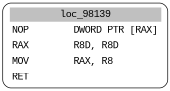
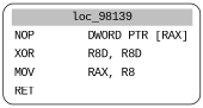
  digraph {
-   n1 [fontname="Courier New" label=<<table border="0" cellborder="0" cellpadding="3"><tr><td align="center" colspan="2" bgcolor="grey">loc_98139</td></tr><tr><td align="left">NOP        DWORD PTR [RAX]</td></tr><tr><td align="left">RAX        R8D, R8D</td></tr><tr><td align="left">MOV        RAX, R8</td></tr><tr><td align="left">RET        </td></tr></table>> shape=Mrecord]
+   n1 [fontname="Courier New" label=<<table border="0" cellborder="0" cellpadding="3"><tr><td align="center" colspan="2" bgcolor="grey">loc_98139</td></tr><tr><td align="left">NOP        DWORD PTR [RAX]</td></tr><tr><td align="left">XOR        R8D, R8D</td></tr><tr><td align="left">MOV        RAX, R8</td></tr><tr><td align="left">RET        </td></tr></table>> shape=Mrecord]
  }
